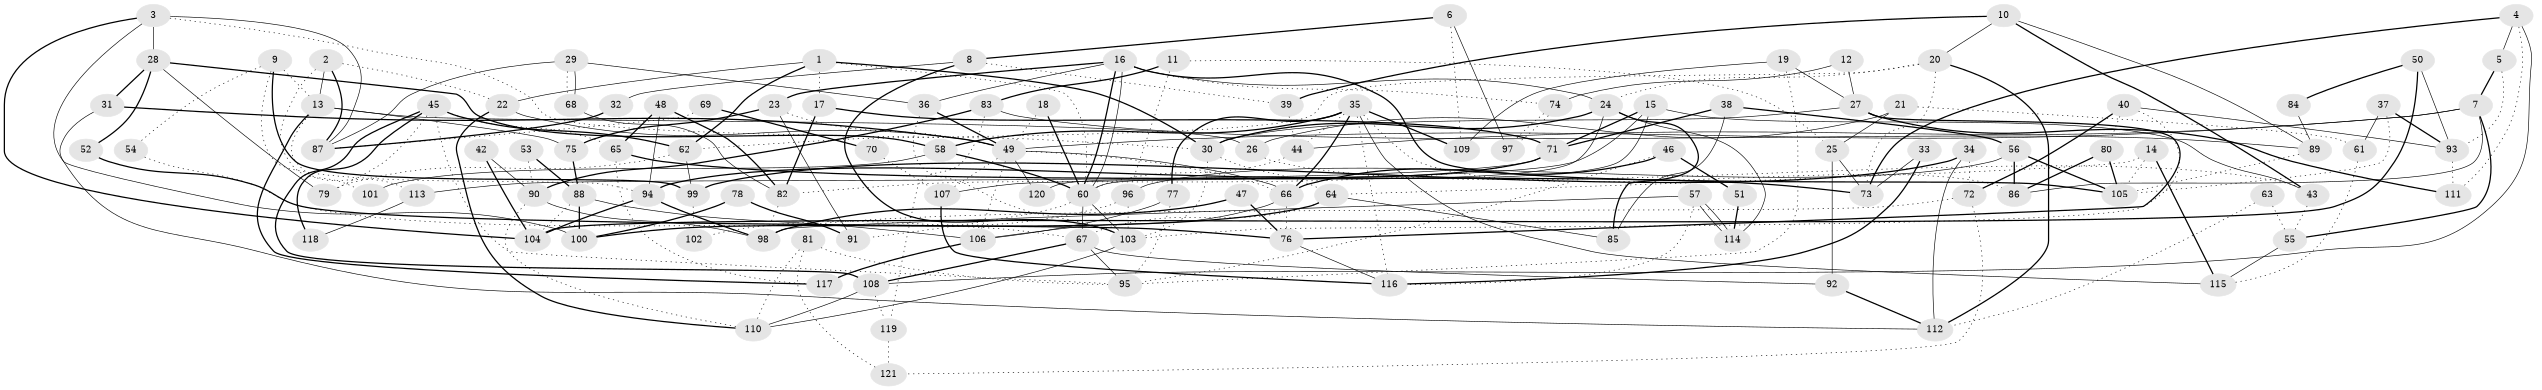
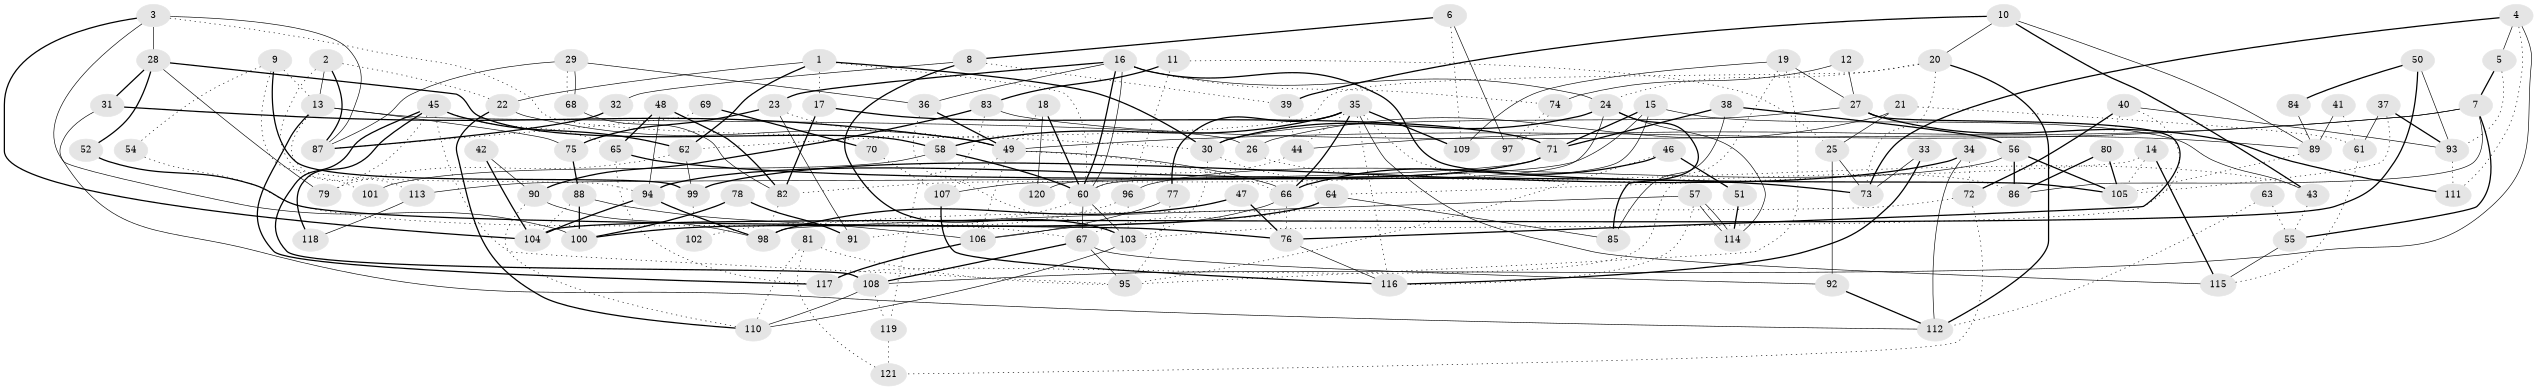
  graph {
    node [color=gray90 style=filled]
    edge [style=dotted]
    1
    17
    22
    30
    60
    62
    71
    82
    49
    110
    103
    64
    91
    67
    99
    79
    2
    13
    87
    101
    26
    75
    113
    117
    3
    28
    100
    104
    31
    52
    58
    4
    5
    73
    108
    111
    7
    93
    119
    44
    55
    86
    6
    8
    97
    109
    32
    39
    107
    120
    66
    106
    115
    9
    54
    94
    98
    102
    10
    20
    43
    89
    24
    112
    105
    11
    25
    83
    96
    92
    90
    12
    27
    74
    76
    88
    118
    14
    85
    15
    116
    16
    23
    36
    114
    18
    19
    95
    21
    61
    29
    68
    33
    34
    72
    121
    35
    77
    37
    38
    56
    40
    80
+   41
    42
    45
    65
    46
    51
    47
    48
    50
    84
-   53
    57
    70
    63
    69
    78
    81
    1 -- 17
    1 -- 22 [style=solid]
    1 -- 30 [style=bold]
    1 -- 60
    1 -- 62 [style=bold]
    17 -- 71 [style=bold]
    17 -- 82 [style=bold]
    22 -- 49 [style=solid]
    22 -- 110 [style=bold]
    30 -- 103
    30 -- 64
    60 -- 103 [style=solid]
    60 -- 91
    60 -- 67 [style=solid]
    62 -- 99 [style=solid]
    62 -- 79
    71 -- 82
    71 -- 113 [style=solid]
    71 -- 94 [style=bold]
    82 -- 98
    49 -- 107
-   49 -- 120 [style=solid]
+   18 -- 120 [style=solid]
    49 -- 66
    49 -- 66 [style=solid]
    49 -- 106
    103 -- 110 [style=solid]
    64 -- 67
    64 -- 100 [style=bold]
    64 -- 85 [style=solid]
    67 -- 108 [style=bold]
    67 -- 92 [style=solid]
    67 -- 95 [style=solid]
    99 -- 102
    2 -- 22
    2 -- 13 [style=solid]
    2 -- 87 [style=bold]
    2 -- 101
    13 -- 26 [style=solid]
    13 -- 75 [style=solid]
    13 -- 113
    13 -- 117 [style=bold]
    26 -- 43
    75 -- 88 [style=bold]
    113 -- 118 [style=solid]
    3 -- 30
    3 -- 87 [style=solid]
    3 -- 28 [style=solid]
    3 -- 100 [style=solid]
    3 -- 104 [style=bold]
    28 -- 79 [style=solid]
    28 -- 31 [style=bold]
    28 -- 52 [style=bold]
    28 -- 58 [style=bold]
    31 -- 49 [style=bold]
    31 -- 112 [style=solid]
    52 -- 76 [style=bold]
    58 -- 60 [style=bold]
    58 -- 101 [style=solid]
    4 -- 5 [style=solid]
    4 -- 73 [style=bold]
    4 -- 108 [style=solid]
    4 -- 111
    5 -- 7 [style=bold]
    5 -- 93
    108 -- 110 [style=solid]
    108 -- 119
    7 -- 49 [style=solid]
    7 -- 44 [style=solid]
    7 -- 55 [style=bold]
    7 -- 86 [style=solid]
    93 -- 111
    119 -- 121
    44 -- 60
    55 -- 115 [style=solid]
    6 -- 8 [style=bold]
    6 -- 97 [style=solid]
    6 -- 109
    8 -- 103 [style=bold]
    8 -- 32 [style=solid]
    8 -- 39
    32 -- 87 [style=bold]
    39 -- 44
    107 -- 116 [style=bold]
    66 -- 106 [style=solid]
    66 -- 76
    106 -- 117 [style=bold]
    9 -- 99 [style=bold]
    9 -- 13
    9 -- 54
    9 -- 94
    54 -- 67
    94 -- 104 [style=bold]
    94 -- 98 [style=bold]
    10 -- 39 [style=bold]
    10 -- 20 [style=solid]
    10 -- 43 [style=bold]
    10 -- 89 [style=solid]
    20 -- 62
    20 -- 73
    20 -- 24
    20 -- 112 [style=bold]
    43 -- 55
    89 -- 105
    24 -- 30 [style=bold]
    24 -- 120 [style=solid]
    24 -- 85 [style=bold]
    24 -- 114 [style=solid]
    11 -- 25
    11 -- 83 [style=bold]
    11 -- 96
    25 -- 73 [style=solid]
    25 -- 92 [style=solid]
    83 -- 119
    83 -- 89 [style=solid]
    83 -- 90 [style=bold]
    96 -- 103
    96 -- 102
    92 -- 112 [style=bold]
    90 -- 110
    90 -- 98 [style=solid]
    12 -- 27 [style=solid]
    12 -- 74 [style=solid]
    27 -- 30 [style=solid]
    27 -- 111 [style=bold]
    27 -- 76 [style=bold]
    74 -- 97
    74 -- 97
    76 -- 116 [style=solid]
    88 -- 100 [style=bold]
    88 -- 104
    88 -- 106 [style=solid]
    14 -- 64
    14 -- 115 [style=bold]
    14 -- 105
    15 -- 60 [style=solid]
    15 -- 71 [style=bold]
    15 -- 107 [style=solid]
    15 -- 43 [style=solid]
    16 -- 60 [style=bold]
    16 -- 60 [style=solid]
    16 -- 24 [style=solid]
    16 -- 105 [style=bold]
    16 -- 74
    16 -- 23 [style=bold]
    16 -- 36 [style=solid]
    23 -- 49
    23 -- 91 [style=solid]
    23 -- 75 [style=bold]
    36 -- 49 [style=bold]
    36 -- 103
    18 -- 60 [style=bold]
    18 -- 49
+   19 -- 117
    19 -- 109 [style=solid]
    19 -- 27 [style=solid]
    19 -- 95
    21 -- 26 [style=solid]
    21 -- 25 [style=solid]
    21 -- 61
    61 -- 115
    29 -- 87 [style=solid]
    29 -- 36 [style=solid]
    29 -- 68
    29 -- 68 [style=solid]
    68 -- 82 [style=solid]
    33 -- 73 [style=solid]
    33 -- 116 [style=bold]
    34 -- 99 [style=bold]
    34 -- 112 [style=solid]
    34 -- 72
    72 -- 98
    72 -- 121
    35 -- 58 [style=bold]
    35 -- 44
    35 -- 86
    35 -- 109 [style=bold]
    35 -- 66 [style=bold]
    35 -- 115 [style=solid]
    35 -- 116
    35 -- 77 [style=bold]
    77 -- 106 [style=solid]
    77 -- 95
    37 -- 93 [style=bold]
    37 -- 105
    37 -- 61 [style=solid]
    38 -- 71 [style=bold]
    38 -- 85 [style=solid]
    38 -- 56 [style=bold]
    56 -- 86 [style=bold]
    56 -- 105 [style=bold]
    56 -- 96 [style=solid]
    40 -- 103
    40 -- 93 [style=solid]
    40 -- 72 [style=bold]
    40 -- 80
    80 -- 86 [style=bold]
    80 -- 105 [style=bold]
+   41 -- 89 [style=solid]
+   41 -- 61
    42 -- 104 [style=bold]
    42 -- 90 [style=solid]
    45 -- 62 [style=bold]
    45 -- 79
    45 -- 108 [style=bold]
    45 -- 118 [style=bold]
    45 -- 95
    45 -- 65
    65 -- 117
    65 -- 73 [style=bold]
    46 -- 66 [style=bold]
    46 -- 95
    46 -- 51 [style=bold]
    51 -- 114 [style=bold]
    47 -- 98 [style=bold]
    47 -- 76 [style=bold]
    48 -- 82 [style=bold]
    48 -- 94 [style=solid]
    48 -- 65 [style=bold]
    50 -- 104 [style=bold]
    50 -- 93 [style=solid]
    50 -- 84 [style=bold]
    84 -- 89 [style=solid]
-   53 -- 90
-   53 -- 88 [style=bold]
    57 -- 98 [style=solid]
    57 -- 116
    57 -- 114 [style=solid]
    57 -- 114 [style=solid]
    70 -- 107
    63 -- 55
    63 -- 112
    69 -- 87
    69 -- 70 [style=bold]
    78 -- 91 [style=bold]
    78 -- 100 [style=bold]
    81 -- 110
    81 -- 95
    81 -- 121
  }
